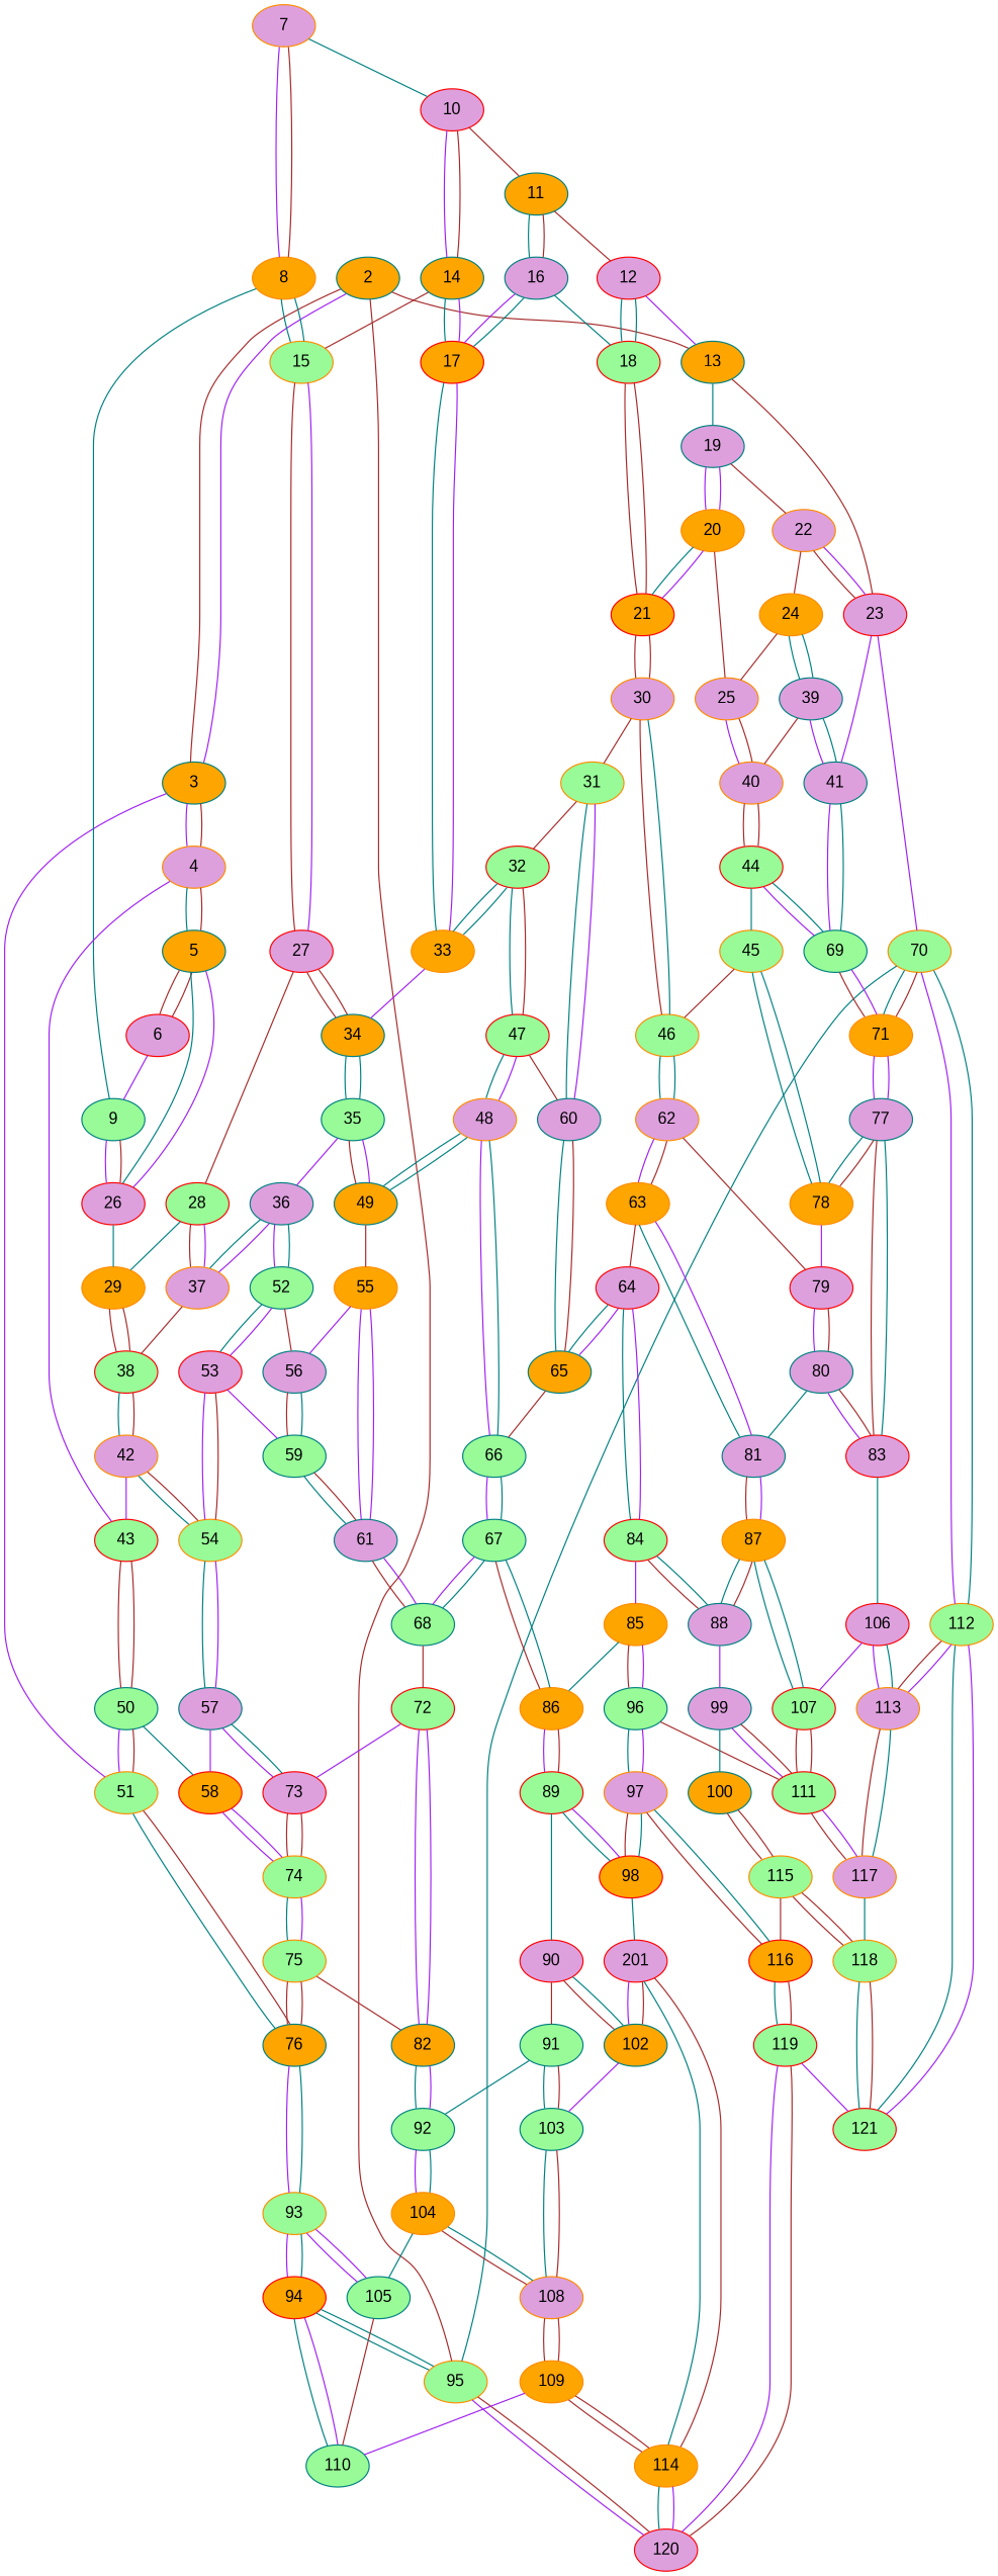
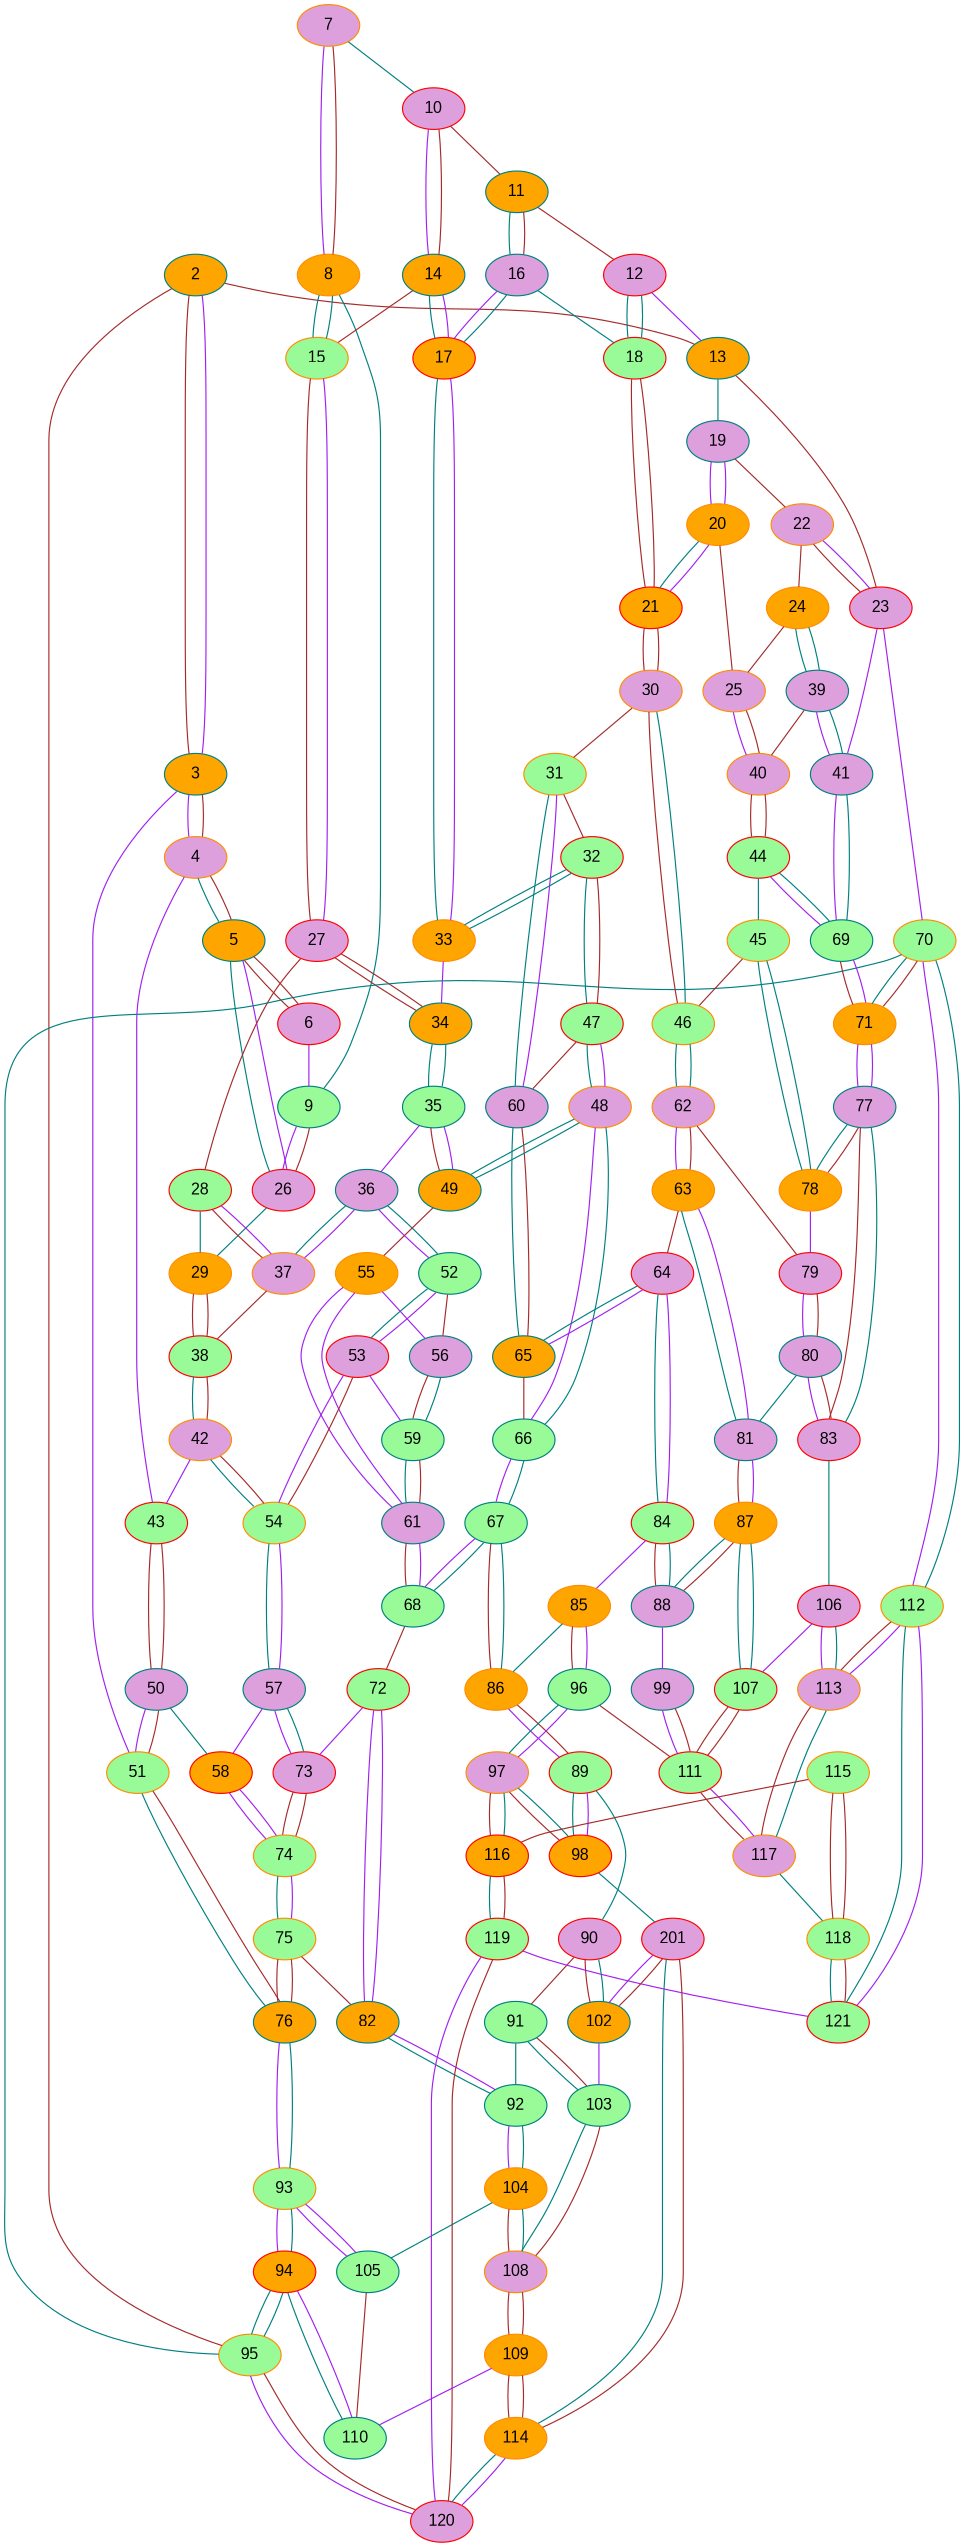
  graph {
    fontname="Liberation Sans"
    node [color=darkorange fillcolor=plum fontname="Liberation Sans" style=filled]
    edge [color=brown fontname="Liberation Sans"]
    2 [color=teal fillcolor=orange]
    3 [color=teal fillcolor=orange]
    13 [color=teal fillcolor=orange]
    95 [fillcolor=palegreen]
    8 [fillcolor=orange]
    7
    10 [color=red]
    4
    51 [fillcolor=palegreen]
    19 [color=teal]
    23 [color=red]
    120 [color=red]
    5 [color=teal fillcolor=orange]
    43 [color=red fillcolor=palegreen]
    76 [color=teal fillcolor=orange]
    6 [color=red]
    26 [color=red]
-   50 [color=teal fillcolor=palegreen]
+   50 [color=teal]
    9 [color=teal fillcolor=palegreen]
    29 [fillcolor=orange]
    15 [fillcolor=palegreen]
    11 [color=teal fillcolor=orange]
    14 [color=teal fillcolor=orange]
    27 [color=red]
    12 [color=red]
    16 [color=teal]
    17 [color=red fillcolor=orange]
    18 [color=red fillcolor=palegreen]
    21 [color=red fillcolor=orange]
    20 [fillcolor=orange]
    22
    41 [color=teal]
    70 [fillcolor=palegreen]
    33 [fillcolor=orange]
    28 [color=red fillcolor=palegreen]
    34 [color=teal fillcolor=orange]
    30
    25
    24 [fillcolor=orange]
    40
    31 [fillcolor=palegreen]
    46 [fillcolor=palegreen]
    39 [color=teal]
    69 [color=teal fillcolor=palegreen]
    71 [fillcolor=orange]
    112 [fillcolor=palegreen]
    44 [color=red fillcolor=palegreen]
    38 [color=red fillcolor=palegreen]
    37
    35 [color=teal fillcolor=palegreen]
    42
    32 [color=red fillcolor=palegreen]
    60 [color=teal]
    62
    47 [color=red fillcolor=palegreen]
    65 [color=teal fillcolor=orange]
    48
    36 [color=teal]
    49 [color=teal fillcolor=orange]
    52 [color=teal fillcolor=palegreen]
    55 [fillcolor=orange]
    53 [color=red]
    56 [color=teal]
    54 [fillcolor=palegreen]
    45 [fillcolor=palegreen]
    57 [color=teal]
    58 [color=red fillcolor=orange]
    78 [fillcolor=orange]
    79 [color=red]
    63 [fillcolor=orange]
    66 [color=teal fillcolor=palegreen]
    67 [color=teal fillcolor=palegreen]
    61 [color=teal]
    74 [fillcolor=palegreen]
    93 [fillcolor=palegreen]
    59 [color=teal fillcolor=palegreen]
    73 [color=red]
    68 [color=teal fillcolor=palegreen]
    75 [fillcolor=palegreen]
    72 [color=red fillcolor=palegreen]
    64 [color=red]
    81 [color=teal]
    80 [color=teal]
    84 [color=red fillcolor=palegreen]
    87 [fillcolor=orange]
    85 [fillcolor=orange]
    88 [color=teal]
    86 [fillcolor=orange]
    89 [color=red fillcolor=palegreen]
    82 [color=teal fillcolor=orange]
    77 [color=teal]
    113
    121 [color=red fillcolor=palegreen]
    83 [color=red]
    92 [color=teal fillcolor=palegreen]
    94 [color=red fillcolor=orange]
    105 [color=teal fillcolor=palegreen]
    106 [color=red]
    107 [color=red fillcolor=palegreen]
    104 [fillcolor=orange]
    96 [color=teal fillcolor=palegreen]
    99 [color=teal]
    97
    111 [color=red fillcolor=palegreen]
    90 [color=red]
    98 [color=red fillcolor=orange]
-   100 [color=teal fillcolor=orange]
    91 [color=teal fillcolor=palegreen]
    102 [color=teal fillcolor=orange]
    n110 [color=red label=201]
    103 [color=teal fillcolor=palegreen]
    108
    110 [color=teal fillcolor=palegreen]
    116 [color=red fillcolor=orange]
    115 [fillcolor=palegreen]
    119 [color=red fillcolor=palegreen]
    114 [fillcolor=orange]
    117
    118 [fillcolor=palegreen]
    109 [fillcolor=orange]
    2 -- 3
    2 -- 3 [color=purple]
    2 -- 13
    2 -- 95
    3 -- 4 [color=purple]
    3 -- 4
    3 -- 51 [color=purple]
    13 -- 19 [color=teal]
    13 -- 23
    95 -- 120 [color=purple]
    95 -- 120
    8 -- 9 [color=teal]
    8 -- 15 [color=teal]
    8 -- 15 [color=teal]
    7 -- 8 [color=purple]
    7 -- 8
    7 -- 10 [color=teal]
    10 -- 11
    10 -- 14 [color=purple]
    10 -- 14
    4 -- 5 [color=teal]
    4 -- 5
    4 -- 43 [color=purple]
    51 -- 76 [color=teal]
    51 -- 76
    19 -- 20 [color=purple]
    19 -- 20 [color=purple]
    19 -- 22
    23 -- 41 [color=purple]
    23 -- 70 [color=purple]
    5 -- 6
    5 -- 6
    5 -- 26 [color=teal]
    5 -- 26 [color=purple]
    43 -- 50
    43 -- 50
    76 -- 93 [color=purple]
    76 -- 93 [color=teal]
    6 -- 9 [color=purple]
    26 -- 29 [color=teal]
    50 -- 51 [color=purple]
    50 -- 51
    50 -- 58 [color=teal]
    9 -- 26 [color=purple]
    9 -- 26
    29 -- 38
    29 -- 38
    15 -- 27
    15 -- 27 [color=purple]
    11 -- 12
    11 -- 16 [color=teal]
    11 -- 16
    14 -- 15
    14 -- 17 [color=teal]
    14 -- 17 [color=purple]
    27 -- 28
    27 -- 34
    27 -- 34
    12 -- 13 [color=purple]
    12 -- 18 [color=teal]
    12 -- 18 [color=teal]
    16 -- 17 [color=purple]
    16 -- 17 [color=teal]
    16 -- 18 [color=teal]
    17 -- 33 [color=teal]
    17 -- 33 [color=purple]
    18 -- 21
    18 -- 21
    21 -- 30
    21 -- 30
    20 -- 21 [color=teal]
    20 -- 21 [color=purple]
    20 -- 25
    22 -- 23
    22 -- 23 [color=purple]
    22 -- 24
    41 -- 69 [color=purple]
    41 -- 69 [color=teal]
    70 -- 95 [color=teal]
    70 -- 71 [color=teal]
    70 -- 71
    70 -- 112 [color=purple]
    70 -- 112 [color=teal]
    33 -- 34 [color=purple]
    28 -- 29 [color=teal]
    28 -- 37
    28 -- 37 [color=purple]
    34 -- 35 [color=teal]
    34 -- 35 [color=teal]
    30 -- 31
    30 -- 46
    30 -- 46 [color=teal]
    25 -- 40 [color=purple]
    25 -- 40
    24 -- 25
    24 -- 39 [color=teal]
    24 -- 39 [color=teal]
    40 -- 44
    40 -- 44
    31 -- 32
    31 -- 60 [color=teal]
    31 -- 60 [color=purple]
    46 -- 62 [color=teal]
    46 -- 62 [color=teal]
    39 -- 41 [color=purple]
    39 -- 41 [color=teal]
    39 -- 40
    69 -- 71
    69 -- 71 [color=purple]
    71 -- 77 [color=purple]
    71 -- 77 [color=purple]
    112 -- 113
    112 -- 113 [color=purple]
    112 -- 121 [color=teal]
    112 -- 121 [color=purple]
    44 -- 69 [color=purple]
    44 -- 69 [color=teal]
    44 -- 45 [color=teal]
    38 -- 42 [color=teal]
    38 -- 42
    37 -- 38
    35 -- 36 [color=purple]
    35 -- 49
    35 -- 49 [color=purple]
    42 -- 43 [color=purple]
    42 -- 54 [color=teal]
    42 -- 54
    32 -- 33 [color=teal]
    32 -- 33 [color=teal]
    32 -- 47 [color=teal]
    32 -- 47
    60 -- 65 [color=teal]
    60 -- 65
    62 -- 79
    62 -- 63 [color=purple]
    62 -- 63
    47 -- 60
    47 -- 48 [color=teal]
    47 -- 48 [color=purple]
    65 -- 66
    48 -- 49 [color=teal]
    48 -- 49 [color=teal]
    48 -- 66 [color=purple]
    48 -- 66 [color=teal]
    36 -- 37 [color=teal]
    36 -- 37 [color=purple]
    36 -- 52 [color=purple]
    36 -- 52 [color=teal]
    49 -- 55
    52 -- 53 [color=teal]
    52 -- 53 [color=purple]
    52 -- 56
    55 -- 56 [color=purple]
    55 -- 61 [color=purple]
    55 -- 61 [color=purple]
    53 -- 54 [color=purple]
    53 -- 54
    53 -- 59 [color=purple]
    56 -- 59
    56 -- 59 [color=teal]
    54 -- 57 [color=teal]
    54 -- 57 [color=purple]
    45 -- 46
    45 -- 78 [color=teal]
    45 -- 78 [color=teal]
    57 -- 58 [color=purple]
    57 -- 73 [color=purple]
    57 -- 73 [color=teal]
    58 -- 74 [color=purple]
    58 -- 74 [color=purple]
    78 -- 79 [color=purple]
    79 -- 80 [color=purple]
    79 -- 80
    63 -- 64
    63 -- 81 [color=teal]
    63 -- 81 [color=purple]
    66 -- 67 [color=purple]
    66 -- 67 [color=teal]
    67 -- 68 [color=purple]
    67 -- 68 [color=teal]
    67 -- 86
    67 -- 86 [color=teal]
    61 -- 68
    61 -- 68 [color=purple]
    74 -- 75 [color=teal]
    74 -- 75 [color=purple]
    93 -- 94 [color=purple]
    93 -- 94 [color=teal]
    93 -- 105 [color=purple]
    93 -- 105 [color=purple]
    59 -- 61 [color=teal]
    59 -- 61
    73 -- 74
    73 -- 74
    68 -- 72
    75 -- 76
    75 -- 76
    75 -- 82
    72 -- 73 [color=purple]
    72 -- 82 [color=purple]
    72 -- 82 [color=purple]
    64 -- 65 [color=teal]
    64 -- 65 [color=purple]
    64 -- 84 [color=teal]
    64 -- 84 [color=purple]
    81 -- 87
    81 -- 87 [color=purple]
    80 -- 81 [color=teal]
    80 -- 83 [color=purple]
    80 -- 83
    84 -- 85 [color=purple]
    84 -- 88
    84 -- 88 [color=teal]
    87 -- 88 [color=teal]
    87 -- 88
    87 -- 107 [color=teal]
    87 -- 107 [color=teal]
    85 -- 86 [color=teal]
    85 -- 96
    85 -- 96 [color=purple]
    88 -- 99 [color=purple]
    86 -- 89 [color=purple]
    86 -- 89
    89 -- 90 [color=teal]
    89 -- 98 [color=teal]
    89 -- 98 [color=purple]
    82 -- 92 [color=teal]
    82 -- 92 [color=purple]
    77 -- 78 [color=teal]
    77 -- 78
    77 -- 83
    77 -- 83 [color=teal]
    113 -- 117
    113 -- 117 [color=teal]
    83 -- 106 [color=teal]
    92 -- 104 [color=purple]
    92 -- 104 [color=teal]
    94 -- 95 [color=teal]
    94 -- 95 [color=teal]
    94 -- 110 [color=teal]
    94 -- 110 [color=purple]
    105 -- 110
    106 -- 113 [color=purple]
    106 -- 113 [color=teal]
    106 -- 107 [color=purple]
    107 -- 111
    107 -- 111
    104 -- 105 [color=teal]
    104 -- 108
    104 -- 108 [color=teal]
    96 -- 97 [color=teal]
    96 -- 97 [color=purple]
    96 -- 111
    99 -- 111 [color=purple]
    99 -- 111
-   99 -- 100 [color=teal]
    97 -- 98
    97 -- 98 [color=teal]
    97 -- 116
    97 -- 116 [color=teal]
    111 -- 117
    111 -- 117 [color=purple]
    90 -- 91
    90 -- 102
    90 -- 102 [color=teal]
    98 -- n110 [color=teal]
-   100 -- 115
-   100 -- 115
    91 -- 92 [color=teal]
    91 -- 103 [color=teal]
    91 -- 103
    102 -- 103 [color=purple]
    n110 -- 102 [color=purple]
    n110 -- 102
    n110 -- 114 [color=teal]
    n110 -- 114
    103 -- 108 [color=teal]
    103 -- 108
    108 -- 109
    108 -- 109
    116 -- 119 [color=teal]
    116 -- 119
    115 -- 116
    115 -- 118
    115 -- 118
    119 -- 120 [color=purple]
    119 -- 120
    119 -- 121 [color=purple]
    114 -- 120 [color=teal]
    114 -- 120 [color=purple]
    117 -- 118 [color=teal]
    118 -- 121 [color=teal]
    118 -- 121
    109 -- 110 [color=purple]
    109 -- 114
    109 -- 114
  }
